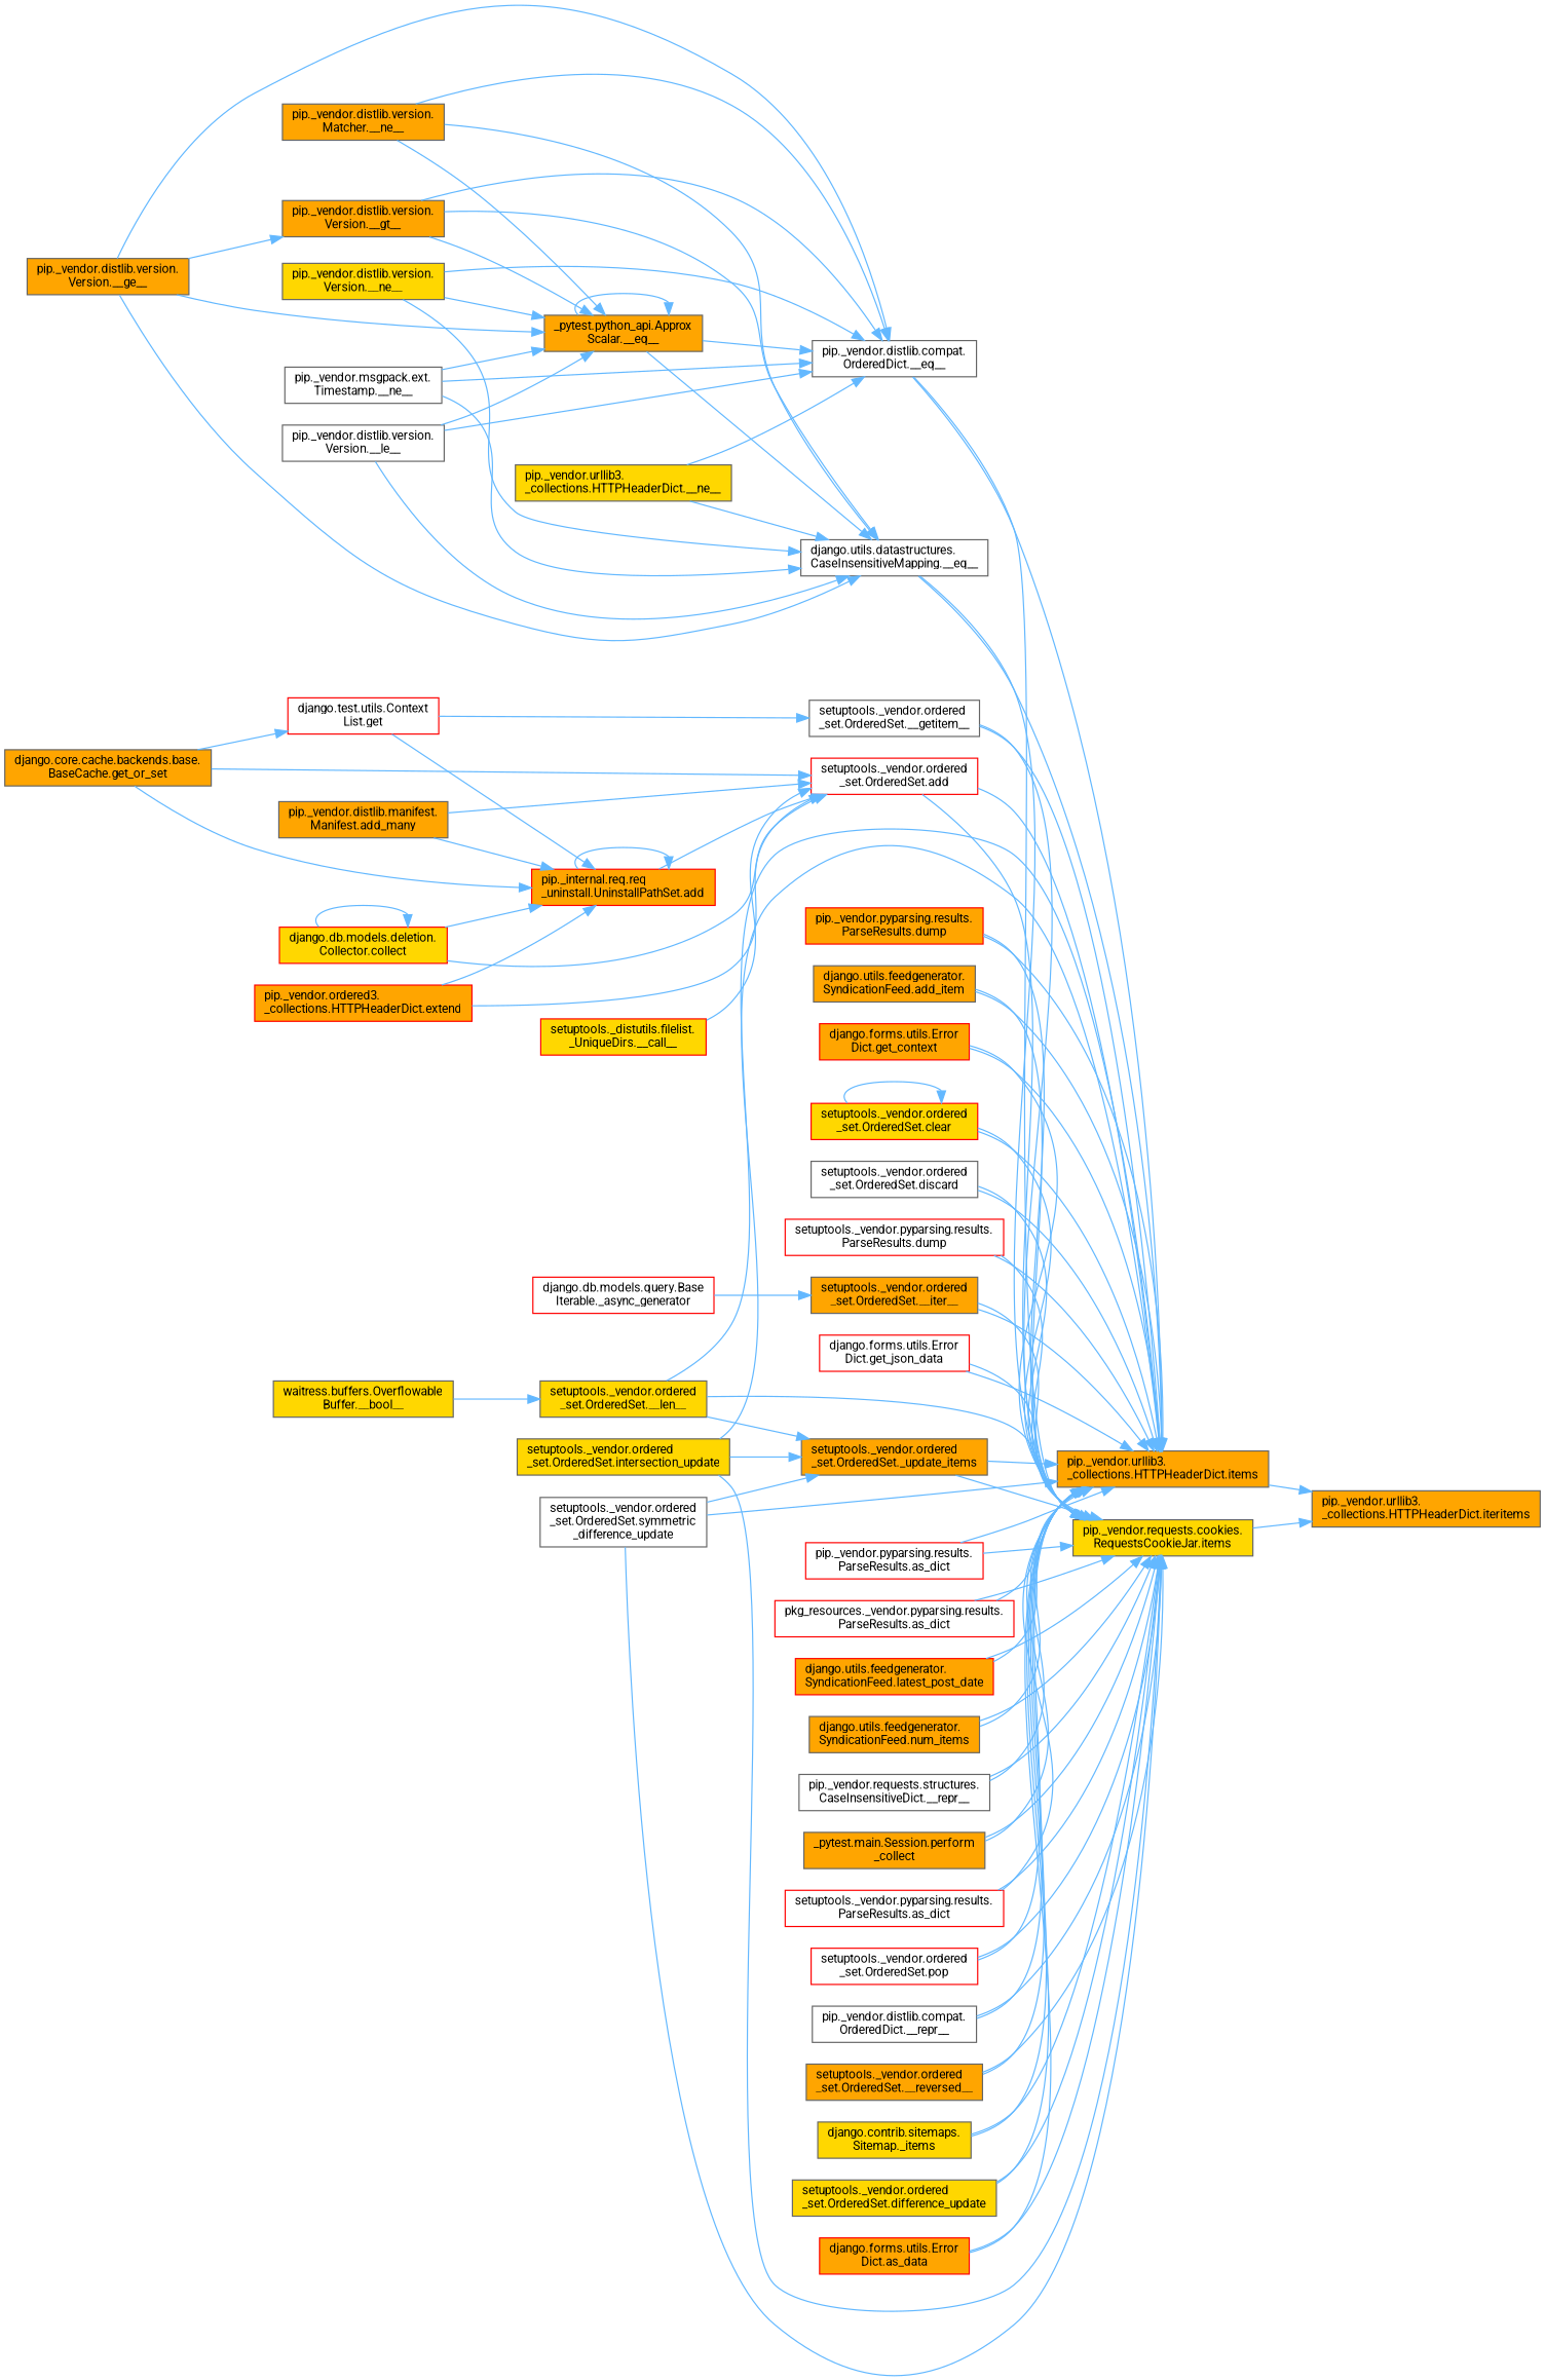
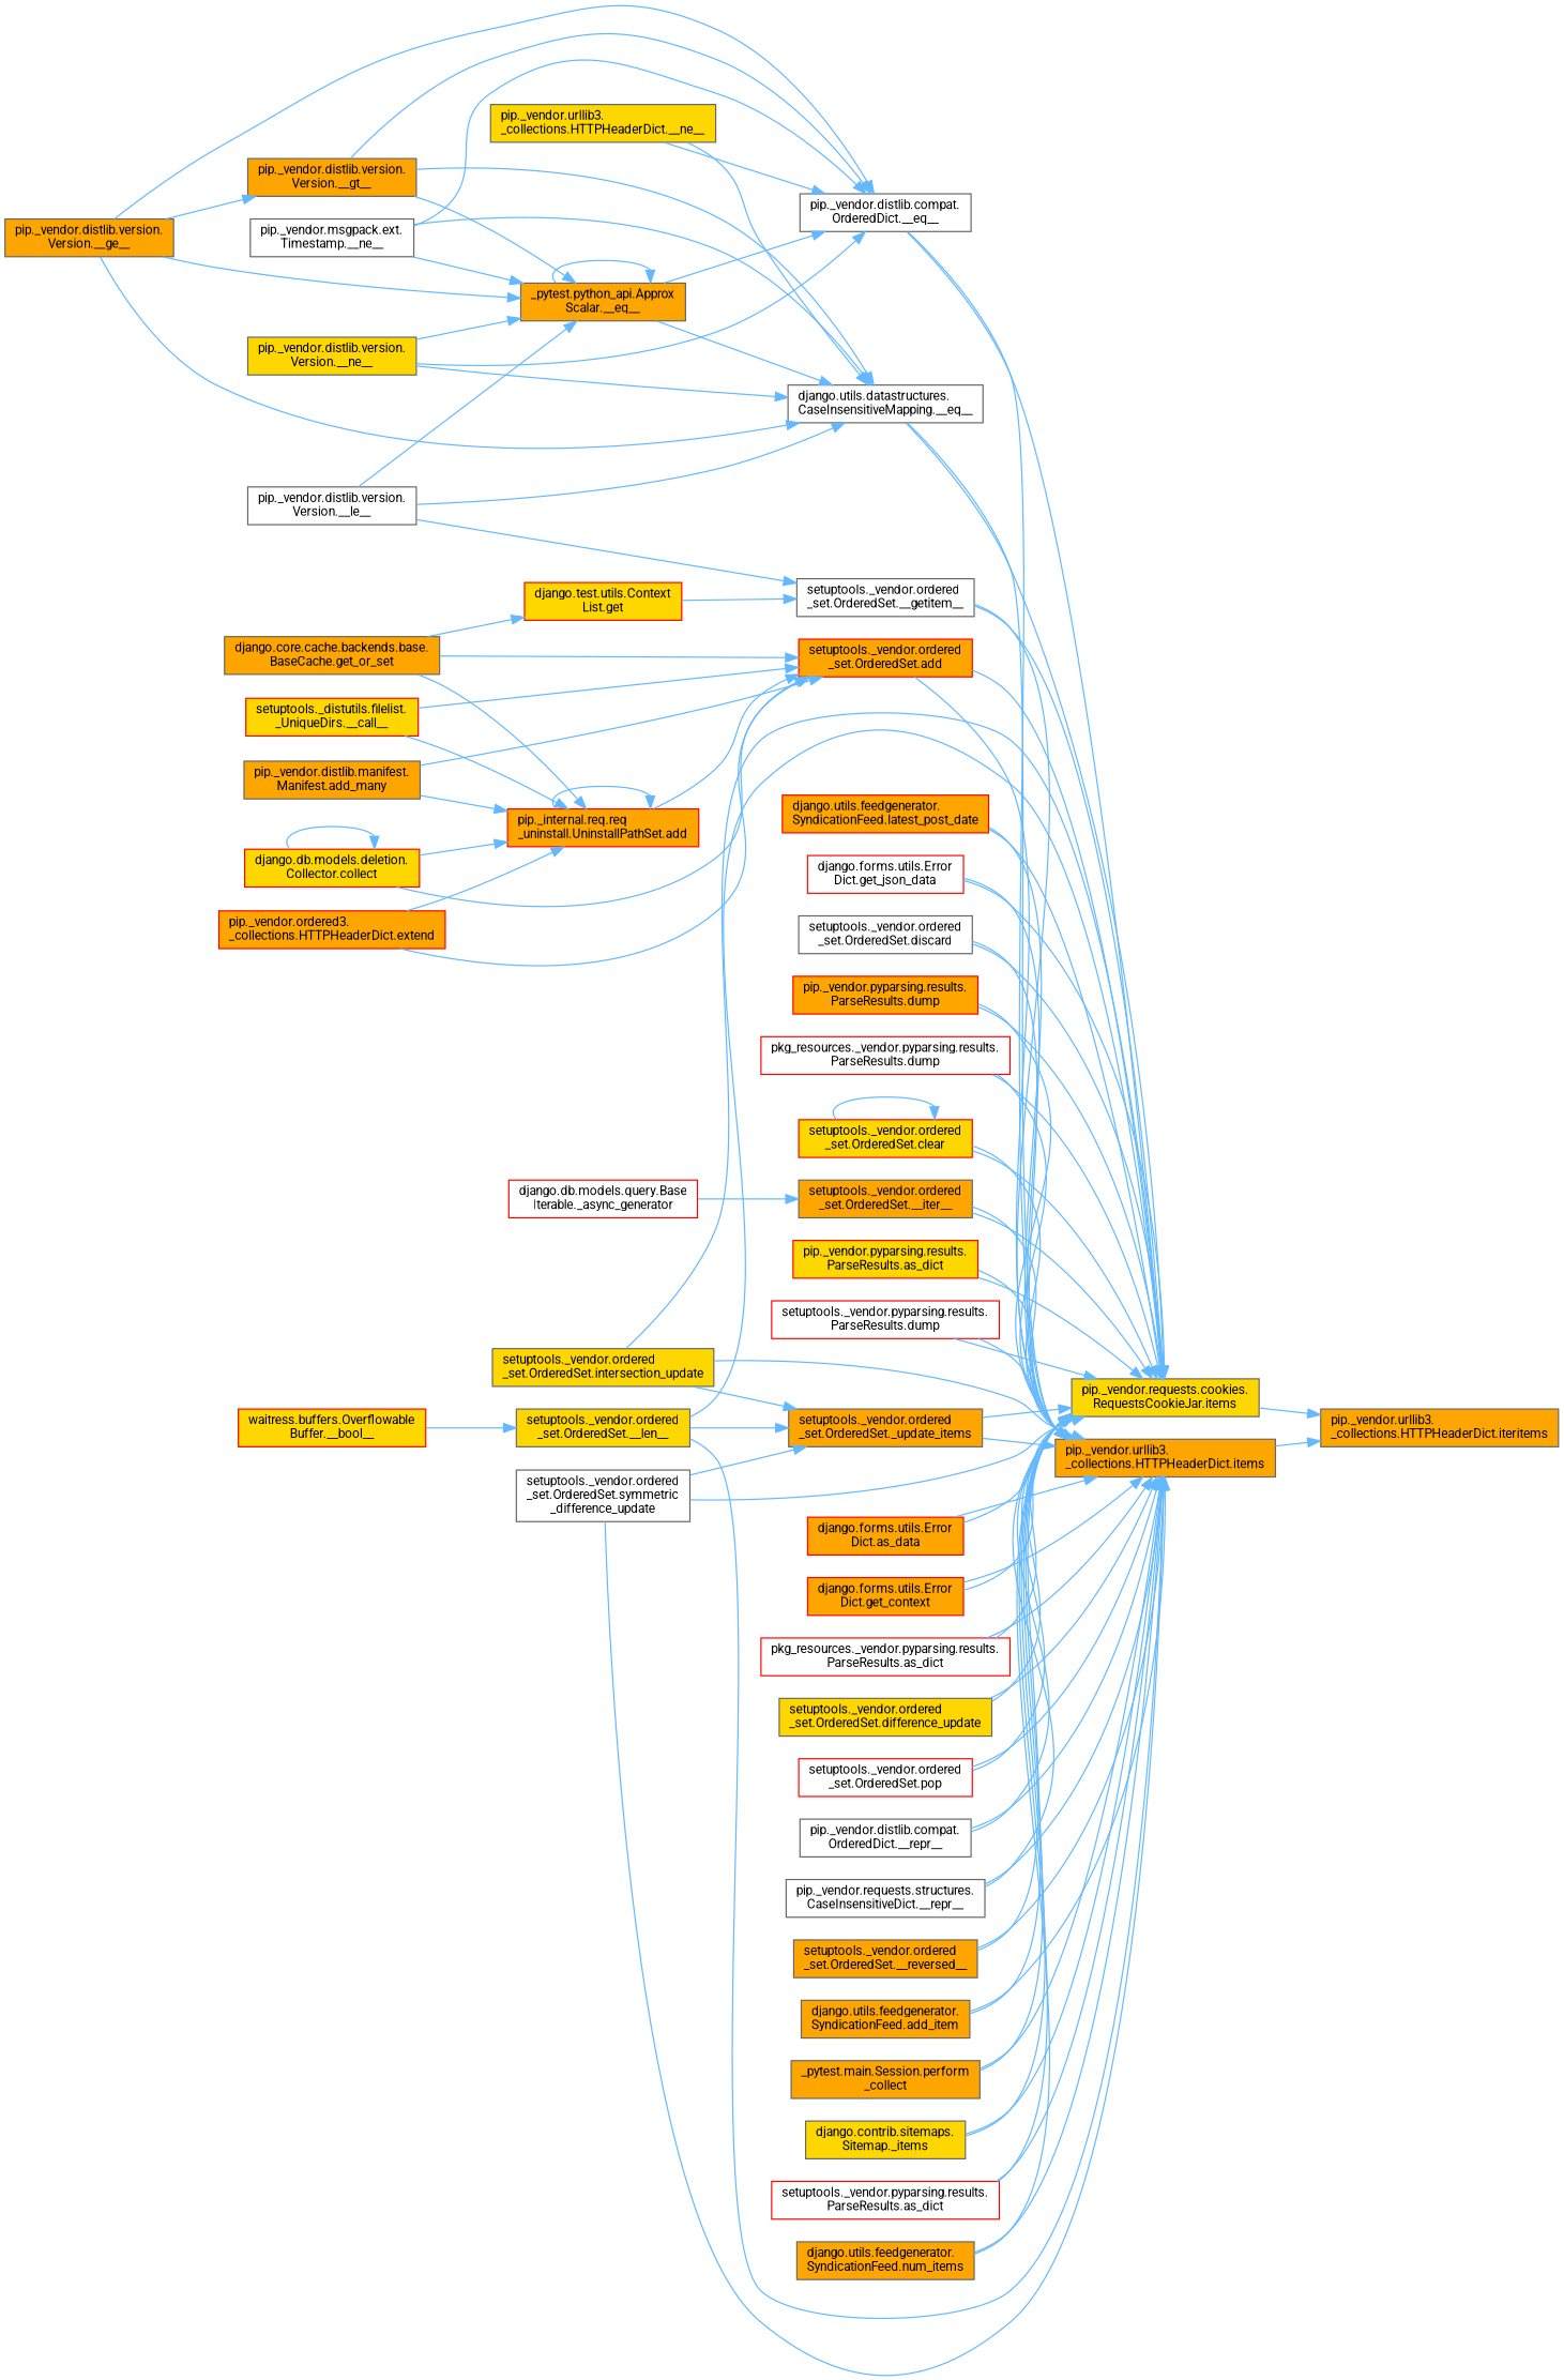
  digraph {
    fontname=Roboto
    rankdir=RL
    node [color=grey40 fillcolor=orange fontname=Roboto fontsize=10 shape=box style=filled]
    edge [color=steelblue1 dir=back fontname=Roboto fontsize=10 labelfontname=Helvetica labelfontsize=10 style=solid]
    n1 [color=gray40 fontcolor=black height=0.2 label="pip._vendor.urllib3.\l_collections.HTTPHeaderDict.iteritems" width=0.4]
    n2 [fillcolor=gold height=0.2 label="pip._vendor.requests.cookies.\lRequestsCookieJar.items" width=0.4]
    n3 [height=0.2 label="pip._vendor.urllib3.\l_collections.HTTPHeaderDict.items" width=0.4]
    n4 [fillcolor=white height=0.2 label="django.utils.datastructures.\lCaseInsensitiveMapping.__eq__" width=0.4]
    n5 [fillcolor=white height=0.2 label="pip._vendor.distlib.compat.\lOrderedDict.__eq__" width=0.4]
    n6 [fillcolor=white height=0.2 label="setuptools._vendor.ordered\l_set.OrderedSet.__getitem__" width=0.4]
    n7 [height=0.2 label="setuptools._vendor.ordered\l_set.OrderedSet.__iter__" width=0.4]
    n8 [fillcolor=gold height=0.2 label="setuptools._vendor.ordered\l_set.OrderedSet.__len__" width=0.4]
    n9 [fillcolor=white height=0.2 label="pip._vendor.distlib.compat.\lOrderedDict.__repr__" width=0.4]
    n10 [fillcolor=white height=0.2 label="pip._vendor.requests.structures.\lCaseInsensitiveDict.__repr__" width=0.4]
    n11 [height=0.2 label="setuptools._vendor.ordered\l_set.OrderedSet.__reversed__" width=0.4]
    n12 [fillcolor=gold height=0.2 label="django.contrib.sitemaps.\lSitemap._items" width=0.4]
    n13 [height=0.2 label="setuptools._vendor.ordered\l_set.OrderedSet._update_items" width=0.4]
    n14 [fillcolor=gold height=0.2 label="setuptools._vendor.ordered\l_set.OrderedSet.difference_update" width=0.4]
    n15 [fillcolor=gold height=0.2 label="setuptools._vendor.ordered\l_set.OrderedSet.intersection_update" width=0.4]
    n16 [fillcolor=white height=0.2 label="setuptools._vendor.ordered\l_set.OrderedSet.symmetric\l_difference_update" width=0.4]
-   n17 [color=red fillcolor=white height=0.2 label="setuptools._vendor.ordered\l_set.OrderedSet.add" width=0.4]
+   n17 [color=red height=0.2 label="setuptools._vendor.ordered\l_set.OrderedSet.add" width=0.4]
    n18 [height=0.2 label="django.utils.feedgenerator.\lSyndicationFeed.add_item" width=0.4]
    n19 [color=red height=0.2 label="django.forms.utils.Error\lDict.as_data" width=0.4]
-   n20 [color=red fillcolor=white height=0.2 label="pip._vendor.pyparsing.results.\lParseResults.as_dict" width=0.4]
+   n20 [color=red fillcolor=gold height=0.2 label="pip._vendor.pyparsing.results.\lParseResults.as_dict" width=0.4]
    n21 [color=red fillcolor=white height=0.2 label="pkg_resources._vendor.pyparsing.results.\lParseResults.as_dict" width=0.4]
    n22 [color=red fillcolor=white height=0.2 label="setuptools._vendor.pyparsing.results.\lParseResults.as_dict" width=0.4]
    n23 [color=red fillcolor=gold height=0.2 label="setuptools._vendor.ordered\l_set.OrderedSet.clear" width=0.4]
    n24 [fillcolor=white height=0.2 label="setuptools._vendor.ordered\l_set.OrderedSet.discard" width=0.4]
    n25 [color=red height=0.2 label="pip._vendor.pyparsing.results.\lParseResults.dump" width=0.4]
+   n26 [color=red fillcolor=white height=0.2 label="pkg_resources._vendor.pyparsing.results.\lParseResults.dump" width=0.4]
    n27 [color=red fillcolor=white height=0.2 label="setuptools._vendor.pyparsing.results.\lParseResults.dump" width=0.4]
    n28 [color=red height=0.2 label="django.forms.utils.Error\lDict.get_context" width=0.4]
    n29 [color=red fillcolor=white height=0.2 label="django.forms.utils.Error\lDict.get_json_data" width=0.4]
    n30 [color=red height=0.2 label="django.utils.feedgenerator.\lSyndicationFeed.latest_post_date" width=0.4]
    n31 [height=0.2 label="django.utils.feedgenerator.\lSyndicationFeed.num_items" width=0.4]
    n32 [height=0.2 label="_pytest.main.Session.perform\l_collect" width=0.4]
    n33 [color=red fillcolor=white height=0.2 label="setuptools._vendor.ordered\l_set.OrderedSet.pop" width=0.4]
    n34 [height=0.2 label="_pytest.python_api.Approx\lScalar.__eq__" width=0.4]
    n35 [height=0.2 label="pip._vendor.distlib.version.\lVersion.__ge__" width=0.4]
    n36 [height=0.2 label="pip._vendor.distlib.version.\lVersion.__gt__" width=0.4]
    n37 [fillcolor=white height=0.2 label="pip._vendor.distlib.version.\lVersion.__le__" width=0.4]
-   n38 [height=0.2 label="pip._vendor.distlib.version.\lMatcher.__ne__" width=0.4]
    n39 [fillcolor=gold height=0.2 label="pip._vendor.distlib.version.\lVersion.__ne__" width=0.4]
    n40 [fillcolor=white height=0.2 label="pip._vendor.msgpack.ext.\lTimestamp.__ne__" width=0.4]
    n41 [fillcolor=gold height=0.2 label="pip._vendor.urllib3.\l_collections.HTTPHeaderDict.__ne__" width=0.4]
-   n42 [color=red fillcolor=white height=0.2 label="django.test.utils.Context\lList.get" width=0.4]
+   n42 [color=red fillcolor=gold height=0.2 label="django.test.utils.Context\lList.get" width=0.4]
    n43 [color=red fillcolor=white height=0.2 label="django.db.models.query.Base\lIterable._async_generator" width=0.4]
-   n44 [fillcolor=gold height=0.2 label="waitress.buffers.Overflowable\lBuffer.__bool__" width=0.4]
+   n44 [color=red fillcolor=gold height=0.2 label="waitress.buffers.Overflowable\lBuffer.__bool__" width=0.4]
    n45 [height=0.2 label="django.core.cache.backends.base.\lBaseCache.get_or_set" width=0.4]
    n46 [color=red fillcolor=gold height=0.2 label="setuptools._distutils.filelist.\l_UniqueDirs.__call__" width=0.4]
    n47 [color=red height=0.2 label="pip._internal.req.req\l_uninstall.UninstallPathSet.add" width=0.4]
    n48 [height=0.2 label="pip._vendor.distlib.manifest.\lManifest.add_many" width=0.4]
    n49 [color=red fillcolor=gold height=0.2 label="django.db.models.deletion.\lCollector.collect" width=0.4]
    n50 [color=red height=0.2 label="pip._vendor.ordered3.\l_collections.HTTPHeaderDict.extend" width=0.4]
    n1 -> n2
    n1 -> n3
    n2 -> n4
    n2 -> n5
    n2 -> n6
    n2 -> n7
    n2 -> n8
    n2 -> n9
    n2 -> n10
    n2 -> n11
    n2 -> n12
    n2 -> n13
    n2 -> n14
    n2 -> n15
    n2 -> n16
    n2 -> n17
    n2 -> n18
    n2 -> n19
    n2 -> n20
    n2 -> n21
    n2 -> n22
    n2 -> n23
    n2 -> n24
    n2 -> n25
+   n2 -> n26
    n2 -> n27
    n2 -> n28
    n2 -> n29
    n2 -> n30
    n2 -> n31
    n2 -> n32
    n2 -> n33
    n3 -> n4
    n3 -> n5
    n3 -> n6
    n3 -> n7
    n3 -> n8
    n3 -> n9
    n3 -> n10
    n3 -> n11
    n3 -> n12
    n3 -> n13
    n3 -> n14
    n3 -> n15
    n3 -> n16
    n3 -> n17
    n3 -> n18
    n3 -> n19
    n3 -> n20
    n3 -> n21
    n3 -> n22
    n3 -> n23
    n3 -> n24
    n3 -> n25
+   n3 -> n26
    n3 -> n27
    n3 -> n28
    n3 -> n29
    n3 -> n30
    n3 -> n31
    n3 -> n32
    n3 -> n33
    n4 -> n34
    n4 -> n35
    n4 -> n36
    n4 -> n37
-   n4 -> n38
    n4 -> n39
    n4 -> n40
    n4 -> n41
    n5 -> n34
    n5 -> n35
    n5 -> n36
-   n5 -> n37
-   n5 -> n38
+   n6 -> n37
    n5 -> n39
    n5 -> n40
    n5 -> n41
    n6 -> n42
    n7 -> n43
    n8 -> n44
    n13 -> n8
    n13 -> n15
    n13 -> n16
    n17 -> n45
    n17 -> n46
    n17 -> n47
    n17 -> n48
    n17 -> n49
    n17 -> n50
    n23 -> n23
    n34 -> n34
    n34 -> n35
    n34 -> n36
    n34 -> n37
-   n34 -> n38
    n34 -> n39
    n34 -> n40
    n36 -> n35
    n42 -> n45
    n47 -> n45
-   n47 -> n42
+   n47 -> n46
    n47 -> n47
    n47 -> n48
    n47 -> n49
    n47 -> n50
    n49 -> n49
  }
